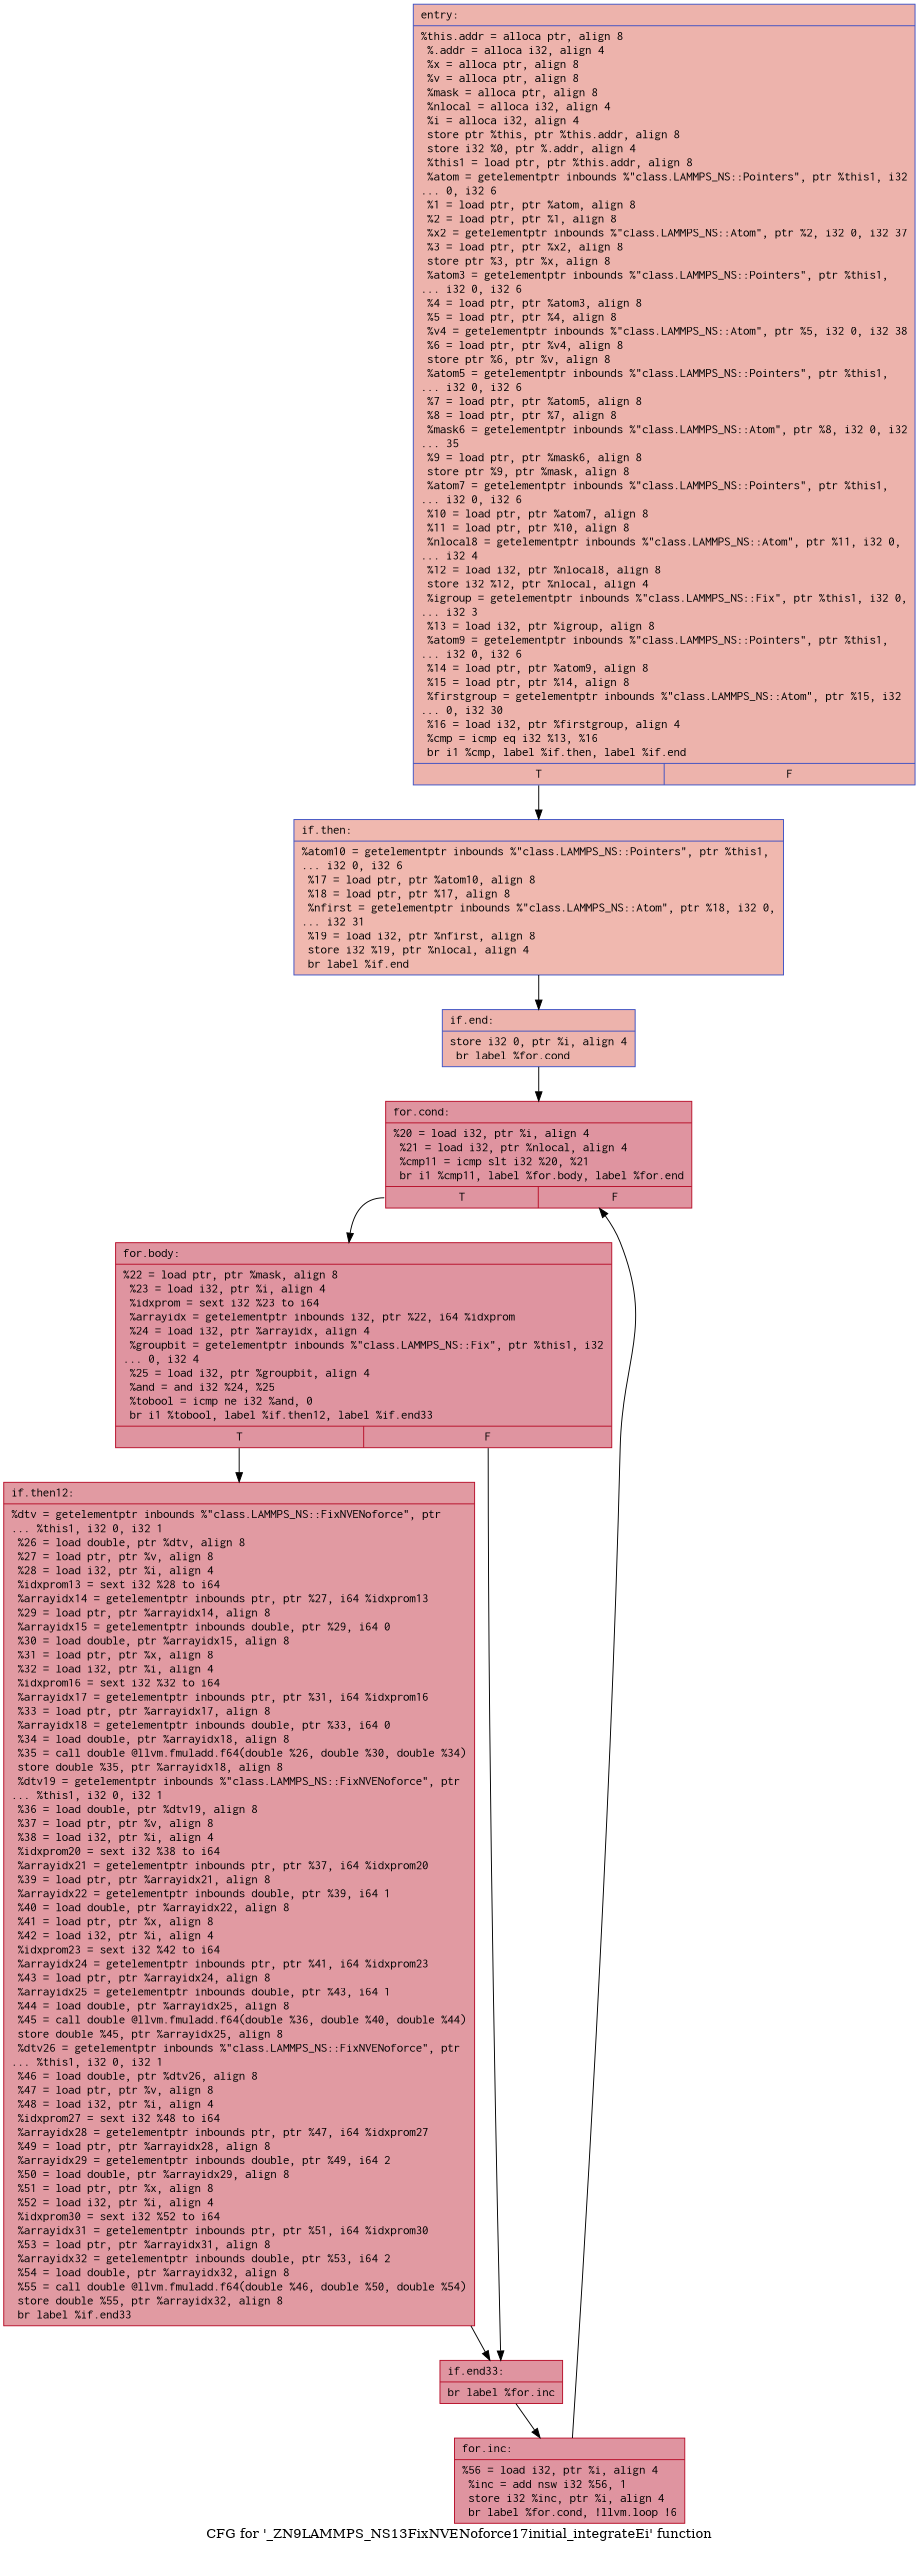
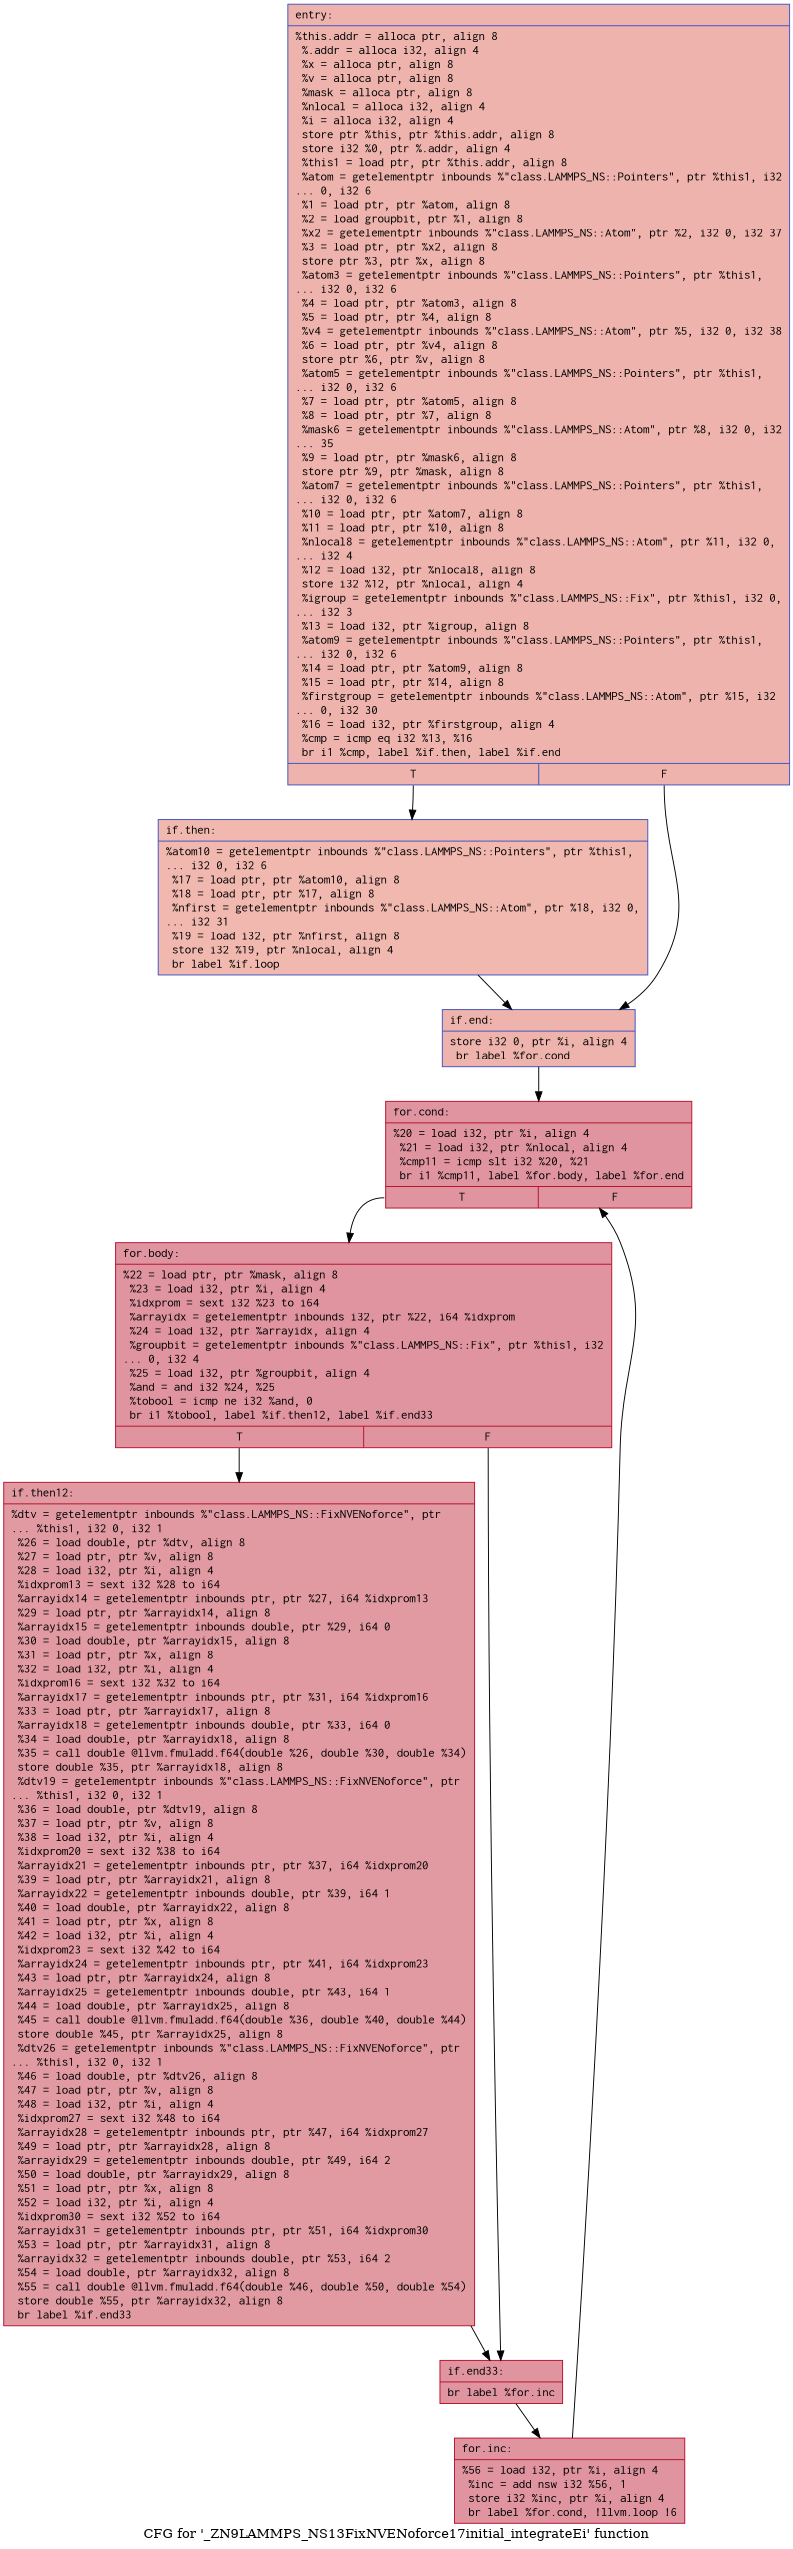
  digraph {
    label="CFG for '_ZN9LAMMPS_NS13FixNVENoforce17initial_integrateEi' function"
    node [color="#b70d28ff" fillcolor="#b70d2870" fontname=Courier shape=record style=filled]
-   n1 [color="#3d50c3ff" fillcolor="#d6524470" label="{entry:\l|  %this.addr = alloca ptr, align 8\l  %.addr = alloca i32, align 4\l  %x = alloca ptr, align 8\l  %v = alloca ptr, align 8\l  %mask = alloca ptr, align 8\l  %nlocal = alloca i32, align 4\l  %i = alloca i32, align 4\l  store ptr %this, ptr %this.addr, align 8\l  store i32 %0, ptr %.addr, align 4\l  %this1 = load ptr, ptr %this.addr, align 8\l  %atom = getelementptr inbounds %\"class.LAMMPS_NS::Pointers\", ptr %this1, i32\l... 0, i32 6\l  %1 = load ptr, ptr %atom, align 8\l  %2 = load ptr, ptr %1, align 8\l  %x2 = getelementptr inbounds %\"class.LAMMPS_NS::Atom\", ptr %2, i32 0, i32 37\l  %3 = load ptr, ptr %x2, align 8\l  store ptr %3, ptr %x, align 8\l  %atom3 = getelementptr inbounds %\"class.LAMMPS_NS::Pointers\", ptr %this1,\l... i32 0, i32 6\l  %4 = load ptr, ptr %atom3, align 8\l  %5 = load ptr, ptr %4, align 8\l  %v4 = getelementptr inbounds %\"class.LAMMPS_NS::Atom\", ptr %5, i32 0, i32 38\l  %6 = load ptr, ptr %v4, align 8\l  store ptr %6, ptr %v, align 8\l  %atom5 = getelementptr inbounds %\"class.LAMMPS_NS::Pointers\", ptr %this1,\l... i32 0, i32 6\l  %7 = load ptr, ptr %atom5, align 8\l  %8 = load ptr, ptr %7, align 8\l  %mask6 = getelementptr inbounds %\"class.LAMMPS_NS::Atom\", ptr %8, i32 0, i32\l... 35\l  %9 = load ptr, ptr %mask6, align 8\l  store ptr %9, ptr %mask, align 8\l  %atom7 = getelementptr inbounds %\"class.LAMMPS_NS::Pointers\", ptr %this1,\l... i32 0, i32 6\l  %10 = load ptr, ptr %atom7, align 8\l  %11 = load ptr, ptr %10, align 8\l  %nlocal8 = getelementptr inbounds %\"class.LAMMPS_NS::Atom\", ptr %11, i32 0,\l... i32 4\l  %12 = load i32, ptr %nlocal8, align 8\l  store i32 %12, ptr %nlocal, align 4\l  %igroup = getelementptr inbounds %\"class.LAMMPS_NS::Fix\", ptr %this1, i32 0,\l... i32 3\l  %13 = load i32, ptr %igroup, align 8\l  %atom9 = getelementptr inbounds %\"class.LAMMPS_NS::Pointers\", ptr %this1,\l... i32 0, i32 6\l  %14 = load ptr, ptr %atom9, align 8\l  %15 = load ptr, ptr %14, align 8\l  %firstgroup = getelementptr inbounds %\"class.LAMMPS_NS::Atom\", ptr %15, i32\l... 0, i32 30\l  %16 = load i32, ptr %firstgroup, align 4\l  %cmp = icmp eq i32 %13, %16\l  br i1 %cmp, label %if.then, label %if.end\l|{<s0>T|<s1>F}}"]
-   n2 [color="#3d50c3ff" fillcolor="#dc5d4a70" label="{if.then:\l|  %atom10 = getelementptr inbounds %\"class.LAMMPS_NS::Pointers\", ptr %this1,\l... i32 0, i32 6\l  %17 = load ptr, ptr %atom10, align 8\l  %18 = load ptr, ptr %17, align 8\l  %nfirst = getelementptr inbounds %\"class.LAMMPS_NS::Atom\", ptr %18, i32 0,\l... i32 31\l  %19 = load i32, ptr %nfirst, align 8\l  store i32 %19, ptr %nlocal, align 4\l  br label %if.end\l}"]
+   n1 [color="#3d50c3ff" fillcolor="#d6524470" label="{entry:\l|  %this.addr = alloca ptr, align 8\l  %.addr = alloca i32, align 4\l  %x = alloca ptr, align 8\l  %v = alloca ptr, align 8\l  %mask = alloca ptr, align 8\l  %nlocal = alloca i32, align 4\l  %i = alloca i32, align 4\l  store ptr %this, ptr %this.addr, align 8\l  store i32 %0, ptr %.addr, align 4\l  %this1 = load ptr, ptr %this.addr, align 8\l  %atom = getelementptr inbounds %\"class.LAMMPS_NS::Pointers\", ptr %this1, i32\l... 0, i32 6\l  %1 = load ptr, ptr %atom, align 8\l  %2 = load groupbit, ptr %1, align 8\l  %x2 = getelementptr inbounds %\"class.LAMMPS_NS::Atom\", ptr %2, i32 0, i32 37\l  %3 = load ptr, ptr %x2, align 8\l  store ptr %3, ptr %x, align 8\l  %atom3 = getelementptr inbounds %\"class.LAMMPS_NS::Pointers\", ptr %this1,\l... i32 0, i32 6\l  %4 = load ptr, ptr %atom3, align 8\l  %5 = load ptr, ptr %4, align 8\l  %v4 = getelementptr inbounds %\"class.LAMMPS_NS::Atom\", ptr %5, i32 0, i32 38\l  %6 = load ptr, ptr %v4, align 8\l  store ptr %6, ptr %v, align 8\l  %atom5 = getelementptr inbounds %\"class.LAMMPS_NS::Pointers\", ptr %this1,\l... i32 0, i32 6\l  %7 = load ptr, ptr %atom5, align 8\l  %8 = load ptr, ptr %7, align 8\l  %mask6 = getelementptr inbounds %\"class.LAMMPS_NS::Atom\", ptr %8, i32 0, i32\l... 35\l  %9 = load ptr, ptr %mask6, align 8\l  store ptr %9, ptr %mask, align 8\l  %atom7 = getelementptr inbounds %\"class.LAMMPS_NS::Pointers\", ptr %this1,\l... i32 0, i32 6\l  %10 = load ptr, ptr %atom7, align 8\l  %11 = load ptr, ptr %10, align 8\l  %nlocal8 = getelementptr inbounds %\"class.LAMMPS_NS::Atom\", ptr %11, i32 0,\l... i32 4\l  %12 = load i32, ptr %nlocal8, align 8\l  store i32 %12, ptr %nlocal, align 4\l  %igroup = getelementptr inbounds %\"class.LAMMPS_NS::Fix\", ptr %this1, i32 0,\l... i32 3\l  %13 = load i32, ptr %igroup, align 8\l  %atom9 = getelementptr inbounds %\"class.LAMMPS_NS::Pointers\", ptr %this1,\l... i32 0, i32 6\l  %14 = load ptr, ptr %atom9, align 8\l  %15 = load ptr, ptr %14, align 8\l  %firstgroup = getelementptr inbounds %\"class.LAMMPS_NS::Atom\", ptr %15, i32\l... 0, i32 30\l  %16 = load i32, ptr %firstgroup, align 4\l  %cmp = icmp eq i32 %13, %16\l  br i1 %cmp, label %if.then, label %if.end\l|{<s0>T|<s1>F}}"]
+   n2 [color="#3d50c3ff" fillcolor="#dc5d4a70" label="{if.then:\l|  %atom10 = getelementptr inbounds %\"class.LAMMPS_NS::Pointers\", ptr %this1,\l... i32 0, i32 6\l  %17 = load ptr, ptr %atom10, align 8\l  %18 = load ptr, ptr %17, align 8\l  %nfirst = getelementptr inbounds %\"class.LAMMPS_NS::Atom\", ptr %18, i32 0,\l... i32 31\l  %19 = load i32, ptr %nfirst, align 8\l  store i32 %19, ptr %nlocal, align 4\l  br label %if.loop\l}"]
    n3 [color="#3d50c3ff" fillcolor="#d6524470" label="{if.end:\l|  store i32 0, ptr %i, align 4\l  br label %for.cond\l}"]
    n4 [label="{for.cond:\l|  %20 = load i32, ptr %i, align 4\l  %21 = load i32, ptr %nlocal, align 4\l  %cmp11 = icmp slt i32 %20, %21\l  br i1 %cmp11, label %for.body, label %for.end\l|{<s0>T|<s1>F}}"]
    n5 [label="{for.body:\l|  %22 = load ptr, ptr %mask, align 8\l  %23 = load i32, ptr %i, align 4\l  %idxprom = sext i32 %23 to i64\l  %arrayidx = getelementptr inbounds i32, ptr %22, i64 %idxprom\l  %24 = load i32, ptr %arrayidx, align 4\l  %groupbit = getelementptr inbounds %\"class.LAMMPS_NS::Fix\", ptr %this1, i32\l... 0, i32 4\l  %25 = load i32, ptr %groupbit, align 4\l  %and = and i32 %24, %25\l  %tobool = icmp ne i32 %and, 0\l  br i1 %tobool, label %if.then12, label %if.end33\l|{<s0>T|<s1>F}}"]
    n6 [fillcolor="#bb1b2c70" label="{if.then12:\l|  %dtv = getelementptr inbounds %\"class.LAMMPS_NS::FixNVENoforce\", ptr\l... %this1, i32 0, i32 1\l  %26 = load double, ptr %dtv, align 8\l  %27 = load ptr, ptr %v, align 8\l  %28 = load i32, ptr %i, align 4\l  %idxprom13 = sext i32 %28 to i64\l  %arrayidx14 = getelementptr inbounds ptr, ptr %27, i64 %idxprom13\l  %29 = load ptr, ptr %arrayidx14, align 8\l  %arrayidx15 = getelementptr inbounds double, ptr %29, i64 0\l  %30 = load double, ptr %arrayidx15, align 8\l  %31 = load ptr, ptr %x, align 8\l  %32 = load i32, ptr %i, align 4\l  %idxprom16 = sext i32 %32 to i64\l  %arrayidx17 = getelementptr inbounds ptr, ptr %31, i64 %idxprom16\l  %33 = load ptr, ptr %arrayidx17, align 8\l  %arrayidx18 = getelementptr inbounds double, ptr %33, i64 0\l  %34 = load double, ptr %arrayidx18, align 8\l  %35 = call double @llvm.fmuladd.f64(double %26, double %30, double %34)\l  store double %35, ptr %arrayidx18, align 8\l  %dtv19 = getelementptr inbounds %\"class.LAMMPS_NS::FixNVENoforce\", ptr\l... %this1, i32 0, i32 1\l  %36 = load double, ptr %dtv19, align 8\l  %37 = load ptr, ptr %v, align 8\l  %38 = load i32, ptr %i, align 4\l  %idxprom20 = sext i32 %38 to i64\l  %arrayidx21 = getelementptr inbounds ptr, ptr %37, i64 %idxprom20\l  %39 = load ptr, ptr %arrayidx21, align 8\l  %arrayidx22 = getelementptr inbounds double, ptr %39, i64 1\l  %40 = load double, ptr %arrayidx22, align 8\l  %41 = load ptr, ptr %x, align 8\l  %42 = load i32, ptr %i, align 4\l  %idxprom23 = sext i32 %42 to i64\l  %arrayidx24 = getelementptr inbounds ptr, ptr %41, i64 %idxprom23\l  %43 = load ptr, ptr %arrayidx24, align 8\l  %arrayidx25 = getelementptr inbounds double, ptr %43, i64 1\l  %44 = load double, ptr %arrayidx25, align 8\l  %45 = call double @llvm.fmuladd.f64(double %36, double %40, double %44)\l  store double %45, ptr %arrayidx25, align 8\l  %dtv26 = getelementptr inbounds %\"class.LAMMPS_NS::FixNVENoforce\", ptr\l... %this1, i32 0, i32 1\l  %46 = load double, ptr %dtv26, align 8\l  %47 = load ptr, ptr %v, align 8\l  %48 = load i32, ptr %i, align 4\l  %idxprom27 = sext i32 %48 to i64\l  %arrayidx28 = getelementptr inbounds ptr, ptr %47, i64 %idxprom27\l  %49 = load ptr, ptr %arrayidx28, align 8\l  %arrayidx29 = getelementptr inbounds double, ptr %49, i64 2\l  %50 = load double, ptr %arrayidx29, align 8\l  %51 = load ptr, ptr %x, align 8\l  %52 = load i32, ptr %i, align 4\l  %idxprom30 = sext i32 %52 to i64\l  %arrayidx31 = getelementptr inbounds ptr, ptr %51, i64 %idxprom30\l  %53 = load ptr, ptr %arrayidx31, align 8\l  %arrayidx32 = getelementptr inbounds double, ptr %53, i64 2\l  %54 = load double, ptr %arrayidx32, align 8\l  %55 = call double @llvm.fmuladd.f64(double %46, double %50, double %54)\l  store double %55, ptr %arrayidx32, align 8\l  br label %if.end33\l}"]
    n7 [label="{if.end33:\l|  br label %for.inc\l}"]
    n8 [label="{for.inc:\l|  %56 = load i32, ptr %i, align 4\l  %inc = add nsw i32 %56, 1\l  store i32 %inc, ptr %i, align 4\l  br label %for.cond, !llvm.loop !6\l}"]
    n1 -> n2 [tailport=s0]
+   n1 -> n3 [tailport=s1]
    n2 -> n3
    n3 -> n4
    n4 -> n5 [tailport=s0]
    n5 -> n6 [tailport=s0]
    n5 -> n7 [tailport=s1]
    n6 -> n7
    n7 -> n8
    n8 -> n4
  }
